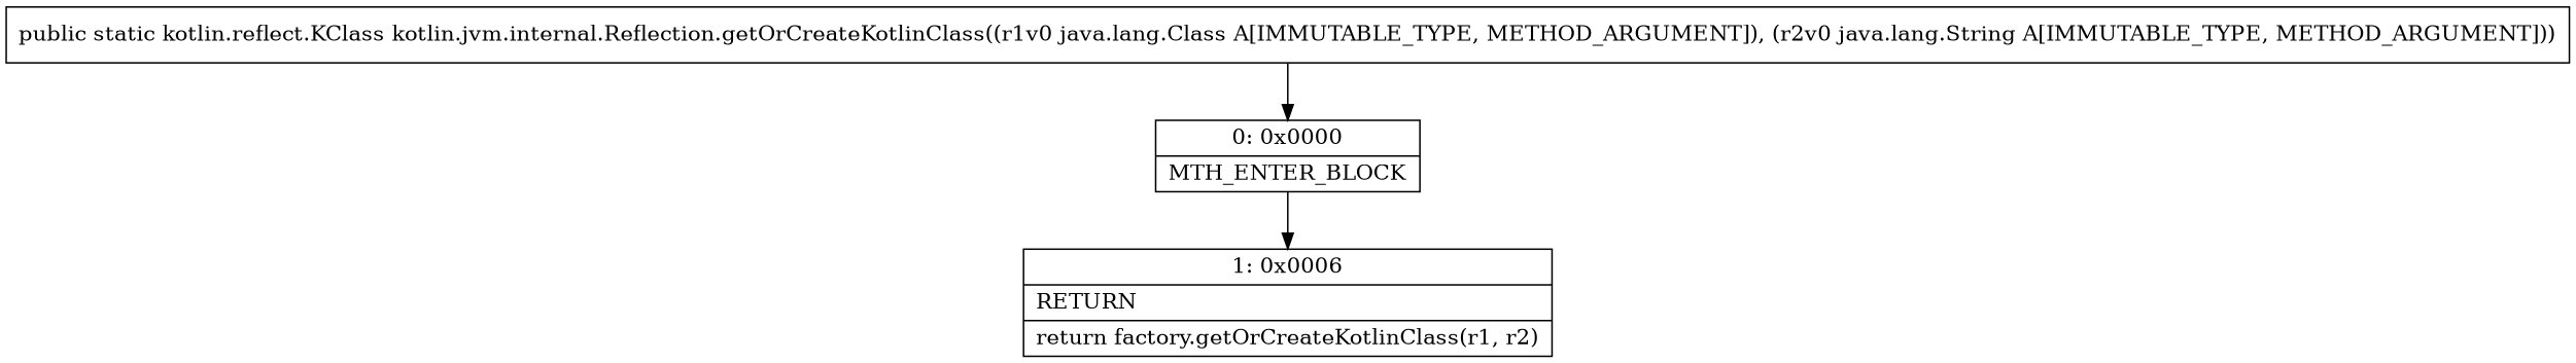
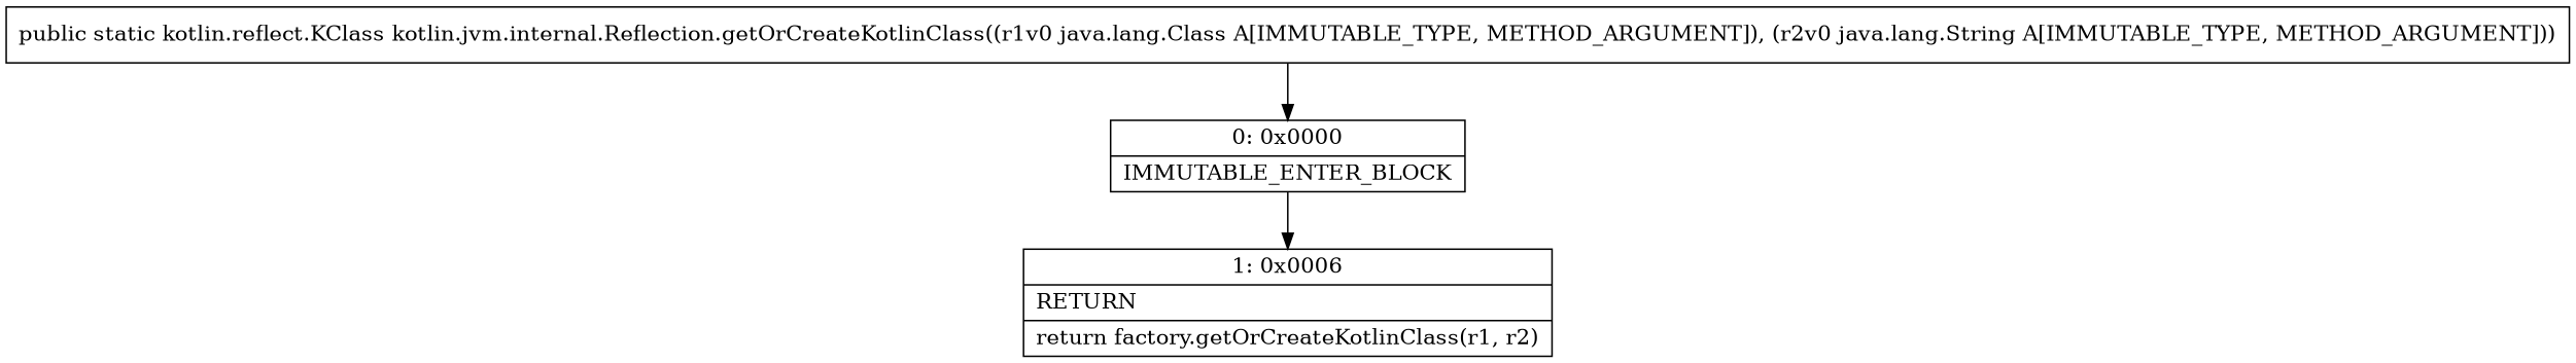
  digraph {
    node [shape=record]
-   n1 [label="{0\:\ 0x0000|MTH_ENTER_BLOCK\l}"]
+   n1 [label="{0\:\ 0x0000|IMMUTABLE_ENTER_BLOCK\l}"]
    n2 [label="{1\:\ 0x0006|RETURN\l|return factory.getOrCreateKotlinClass(r1, r2)\l}"]
    n3 [label="{public static kotlin.reflect.KClass kotlin.jvm.internal.Reflection.getOrCreateKotlinClass((r1v0 java.lang.Class A[IMMUTABLE_TYPE, METHOD_ARGUMENT]), (r2v0 java.lang.String A[IMMUTABLE_TYPE, METHOD_ARGUMENT])) }"]
    n1 -> n2
    n3 -> n1
  }
